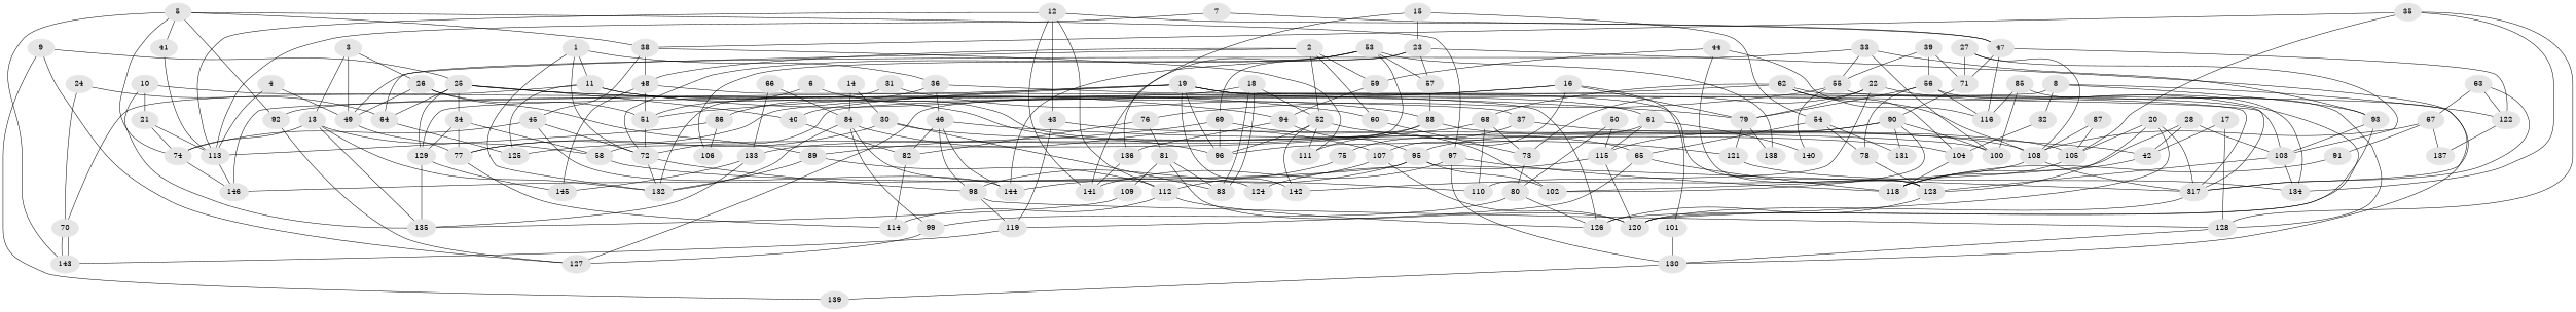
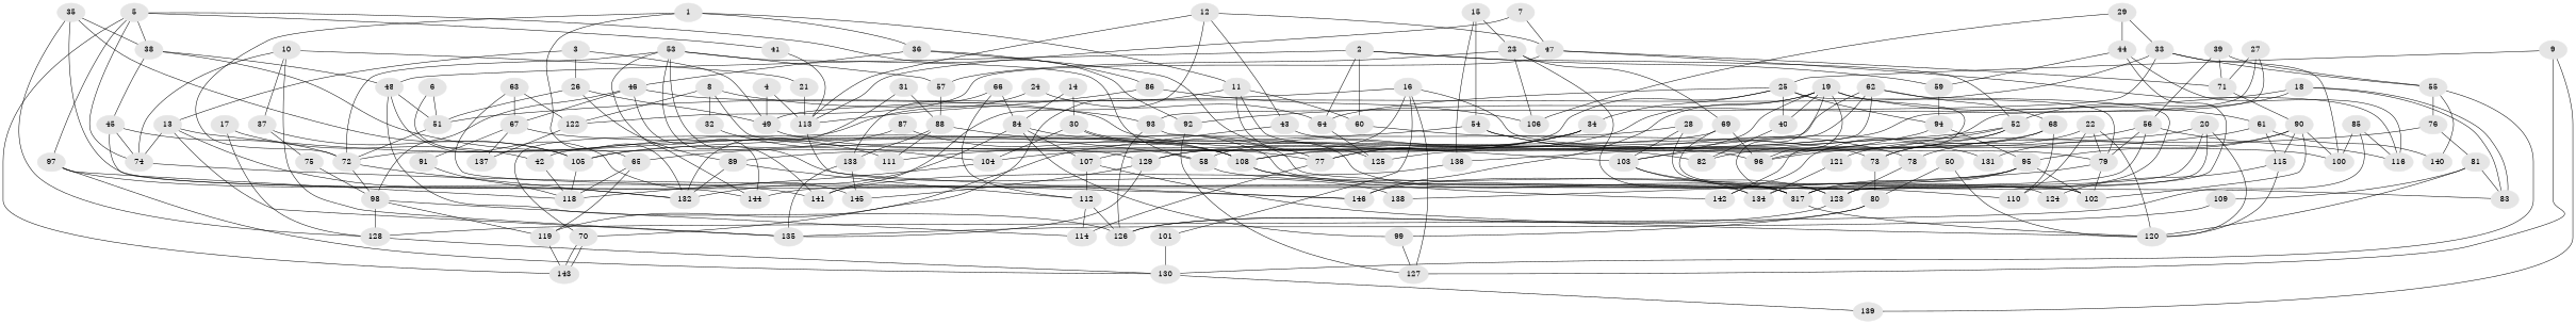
  graph {
    node [color=gray90 style=filled]
    1
    11
    36
    72
    132
    60
    70
    96
    125
    n10 [label=317]
    46
    86
    98
    2
    48
    52
    59
    64
    51
    126
    145
    142
    111
    121
    94
    73
    3
    13
    26
    49
    74
    135
    58
    89
    77
    4
    113
    146
    5
    38
    41
    92
    97
    143
    45
    127
    141
    118
    130
    6
    65
    119
    7
    47
    122
    71
    116
    8
    32
    93
    129
    104
    103
    137
    9
    25
    139
    79
    40
    34
    10
    21
    37
    105
    75
    12
    43
    112
    100
    114
    110
    14
    30
    84
    83
    107
    99
    124
    15
    23
    54
    136
    57
    69
    106
    78
    131
    16
    101
    138
    120
    17
    42
    128
    18
    19
    61
    123
    82
    140
    115
    134
    20
    22
    80
    88
    102
    24
    95
    27
    108
    90
    28
+   29
    33
    44
    55
    31
    133
    76
    35
    144
    67
    39
    56
    91
    50
    53
    81
    62
    68
    63
    66
    109
    85
    87
    1 -- 11
    1 -- 36
    1 -- 72
    1 -- 132
    11 -- 60
    11 -- 70
    11 -- 96
    11 -- 125
    36 -- n10
    36 -- 46
    36 -- 86
    72 -- 132
    72 -- 98
    60 -- 73
    70 -- 143
    70 -- 143
    n10 -- 120
    46 -- 98
    46 -- 82
    46 -- 144
-   46 -- 42
+   46 -- 67
    86 -- 113
    86 -- 106
    98 -- 119
    98 -- 128
    2 -- 60
    2 -- 48
    2 -- 52
    2 -- 59
    2 -- 64
    48 -- 51
    48 -- 126
    48 -- 145
    52 -- 96
    52 -- 142
    52 -- 111
    52 -- 121
    59 -- 94
    64 -- 125
    51 -- 72
    121 -- 134
    94 -- 136
    94 -- 95
    73 -- 80
    3 -- 13
    3 -- 26
    3 -- 49
    13 -- 132
    13 -- 74
    13 -- 135
    13 -- 58
    26 -- 51
    26 -- 49
    26 -- 89
    49 -- 77
    74 -- 146
    58 -- 110
    89 -- 132
    89 -- 112
    77 -- 114
    4 -- 49
    4 -- 113
    113 -- 146
    5 -- 74
    5 -- 38
    5 -- 41
    5 -- 92
    5 -- 97
    5 -- 143
    38 -- 48
    38 -- 111
    38 -- 45
    41 -- 113
    92 -- 127
    97 -- 141
    97 -- 118
    97 -- 130
    45 -- 72
    45 -- 74
    45 -- 144
    130 -- 139
    6 -- 51
    6 -- 65
    65 -- 118
    65 -- 119
    119 -- 143
    7 -- 113
    7 -- 47
    47 -- 122
    47 -- 71
    47 -- 116
    122 -- 137
    71 -- 90
    8 -- 122
    8 -- 32
    8 -- 93
    8 -- 129
    32 -- 104
    93 -- 126
    93 -- 103
    129 -- 145
    129 -- 135
    104 -- 118
    103 -- 123
    103 -- 134
    9 -- 127
    9 -- 25
    9 -- 139
    25 -- 64
    25 -- 94
    25 -- 129
    25 -- 79
    25 -- 40
    25 -- 34
-   79 -- 121
+   79 -- 102
    79 -- 138
    40 -- 82
    34 -- 58
    34 -- 77
    34 -- 129
    10 -- 135
    10 -- 21
    10 -- 37
-   21 -- 74
+   10 -- 74
    21 -- 113
    37 -- 105
    37 -- 75
    105 -- 118
    75 -- 98
    12 -- 113
    12 -- 141
    12 -- 47
    12 -- 43
-   12 -- 112
+   66 -- 112
    43 -- 119
    43 -- 100
    112 -- 126
    112 -- 114
    14 -- 30
    14 -- 84
    30 -- 77
    30 -- 104
    30 -- 83
    84 -- 132
    84 -- 107
    84 -- 99
    84 -- 124
    107 -- 112
    107 -- 120
    99 -- 127
    15 -- 23
    15 -- 54
    15 -- 136
    23 -- n10
    23 -- 57
    23 -- 69
    23 -- 106
    54 -- 65
    54 -- 78
    54 -- 131
    136 -- 141
    57 -- 88
    69 -- 96
    69 -- 89
    69 -- 102
    78 -- 123
    16 -- 51
    16 -- 127
    16 -- 79
    16 -- 107
    16 -- 101
    101 -- 130
    17 -- 42
    17 -- 128
    42 -- 118
    128 -- 130
    18 -- 52
    18 -- 92
    18 -- 83
    18 -- 83
    19 -- 96
    19 -- 142
    19 -- 77
    19 -- 146
    19 -- 103
    19 -- 40
    19 -- 61
    19 -- 123
    61 -- 96
    61 -- 140
    61 -- 115
    123 -- 126
-   82 -- 114
+   98 -- 114
    115 -- 124
    115 -- 120
    20 -- n10
    20 -- 105
    20 -- 120
    20 -- 123
    22 -- 73
    22 -- 79
    22 -- 110
    22 -- 120
    80 -- 126
    80 -- 99
    88 -- 111
    88 -- 108
    88 -- 133
    24 -- 70
    24 -- 64
    95 -- n10
    95 -- 146
    95 -- 102
    95 -- 144
    27 -- 71
    27 -- 103
    27 -- 108
    108 -- n10
    108 -- 142
    90 -- 100
    90 -- 131
    90 -- 115
    90 -- 102
    90 -- 95
    28 -- 103
    28 -- 42
    28 -- 102
+   29 -- 106
+   29 -- 33
+   29 -- 44
    33 -- 49
    33 -- 93
    33 -- 100
    33 -- 55
    44 -- 59
    44 -- 116
    44 -- 123
    55 -- 130
    55 -- 140
    55 -- 76
    31 -- 132
    31 -- 88
    133 -- 145
    133 -- 135
    76 -- 82
    76 -- 81
    35 -- 38
    35 -- 105
    35 -- 128
    35 -- 134
    67 -- 137
    67 -- 108
    67 -- 91
    39 -- 71
    39 -- 55
    39 -- 56
    56 -- 116
    56 -- 79
    56 -- 78
    56 -- 134
    91 -- 118
-   50 -- 115
+   50 -- 120
    50 -- 80
    53 -- 72
    53 -- 58
    53 -- 141
    53 -- 57
    53 -- 138
    53 -- 144
    81 -- 83
    81 -- 120
    81 -- 109
    62 -- 72
    62 -- n10
    62 -- 104
    62 -- 108
    62 -- 68
    68 -- 125
    68 -- 73
    68 -- 110
    63 -- n10
    63 -- 122
    63 -- 67
    66 -- 84
    66 -- 133
    109 -- 135
    85 -- 116
    85 -- 100
    85 -- 128
    87 -- 105
    87 -- 108
  }
